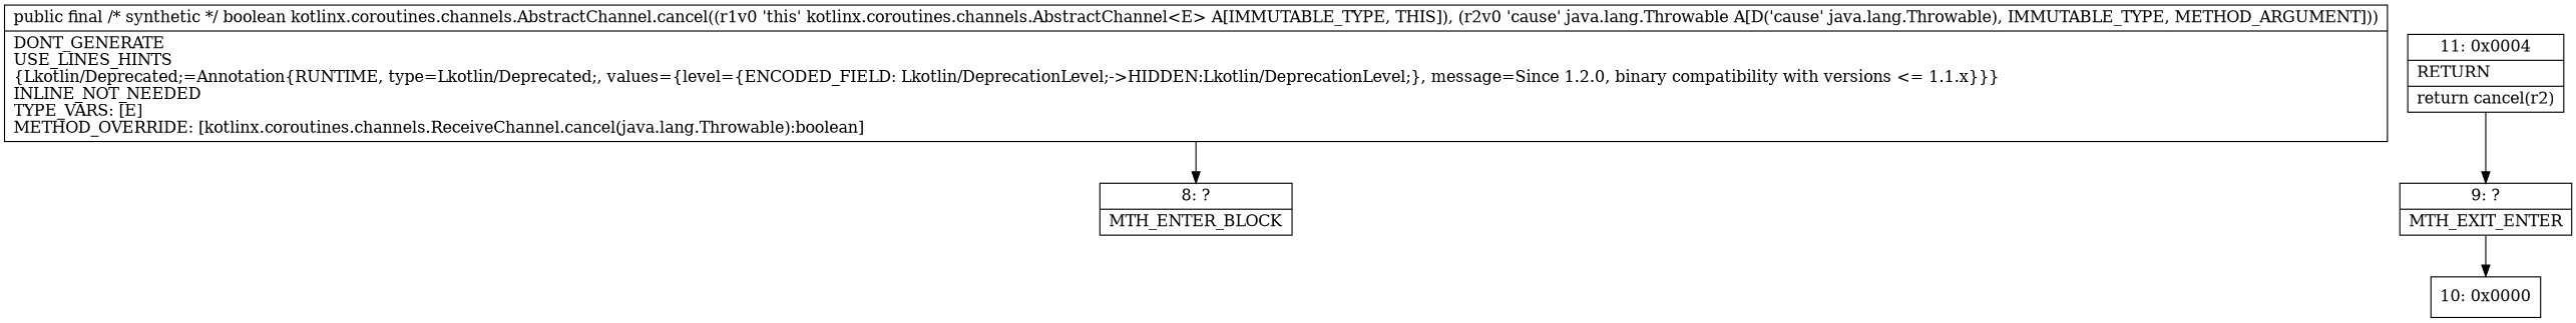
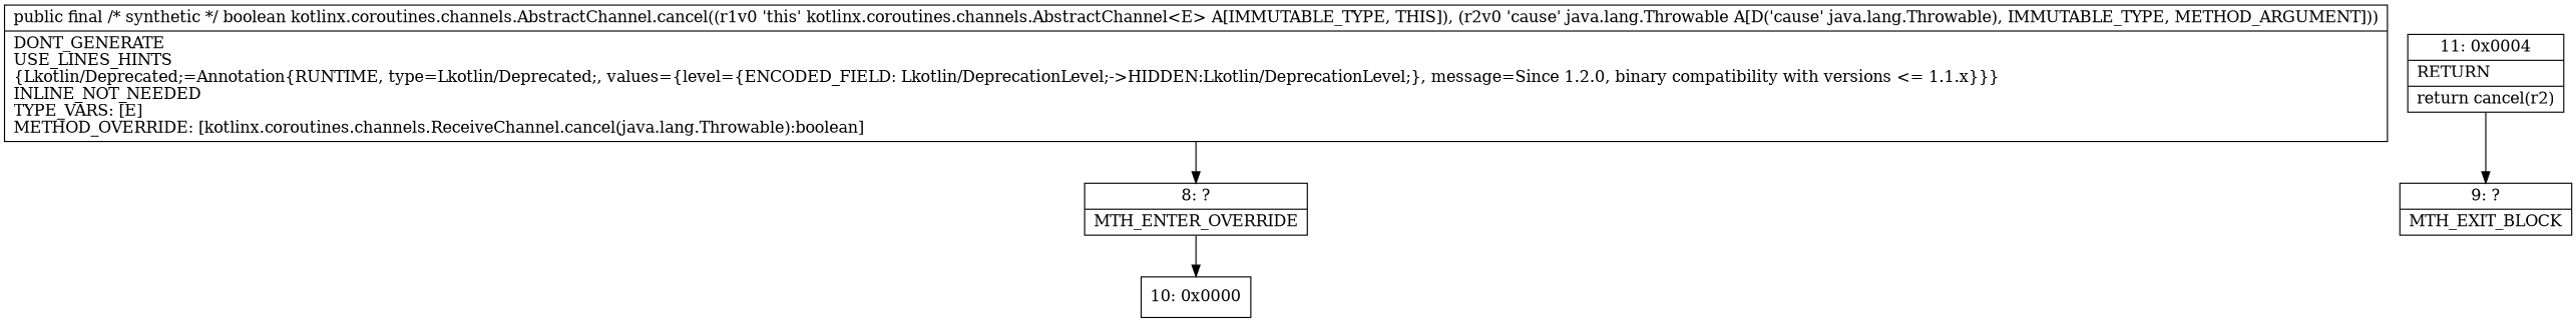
  digraph {
    node [shape=record]
-   n1 [label="{8\:\ ?|MTH_ENTER_BLOCK\l}"]
+   n1 [label="{8\:\ ?|MTH_ENTER_OVERRIDE\l}"]
    n2 [label="{10\:\ 0x0000}"]
    n3 [label="{11\:\ 0x0004|RETURN\l|return cancel(r2)\l}"]
-   n4 [label="{9\:\ ?|MTH_EXIT_ENTER\l}"]
+   n4 [label="{9\:\ ?|MTH_EXIT_BLOCK\l}"]
    n5 [label="{public final \/* synthetic *\/ boolean kotlinx.coroutines.channels.AbstractChannel.cancel((r1v0 'this' kotlinx.coroutines.channels.AbstractChannel\<E\> A[IMMUTABLE_TYPE, THIS]), (r2v0 'cause' java.lang.Throwable A[D('cause' java.lang.Throwable), IMMUTABLE_TYPE, METHOD_ARGUMENT]))  | DONT_GENERATE\lUSE_LINES_HINTS\l\{Lkotlin\/Deprecated;=Annotation\{RUNTIME, type=Lkotlin\/Deprecated;, values=\{level=\{ENCODED_FIELD: Lkotlin\/DeprecationLevel;\-\>HIDDEN:Lkotlin\/DeprecationLevel;\}, message=Since 1.2.0, binary compatibility with versions \<= 1.1.x\}\}\}\lINLINE_NOT_NEEDED\lTYPE_VARS: [E]\lMETHOD_OVERRIDE: [kotlinx.coroutines.channels.ReceiveChannel.cancel(java.lang.Throwable):boolean]\l}"]
-   n4 -> n2
+   n1 -> n2
    n3 -> n4
    n5 -> n1
  }
